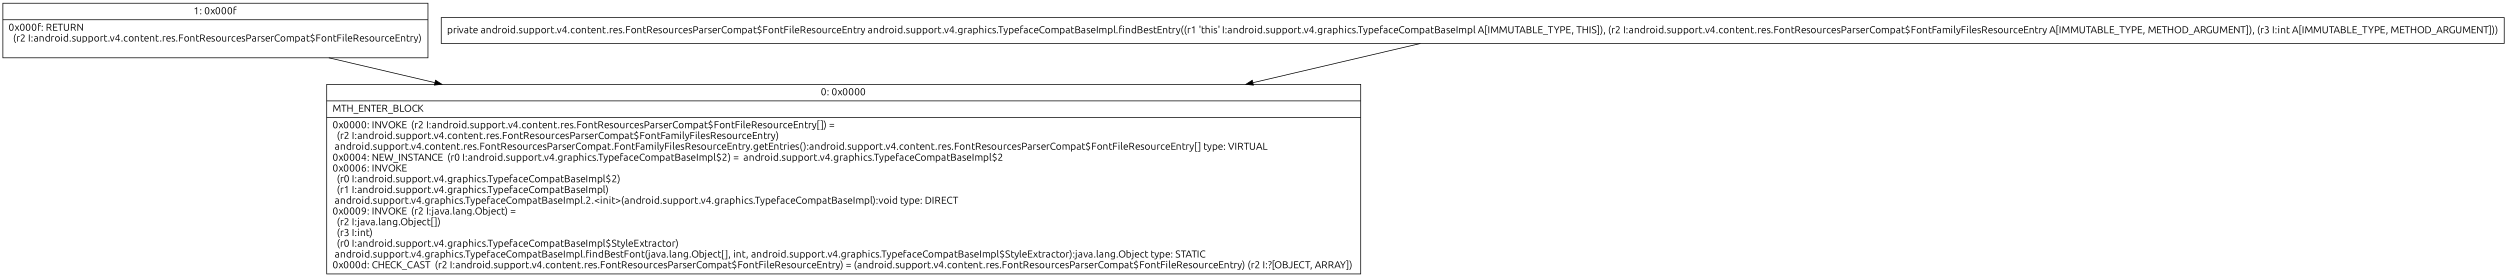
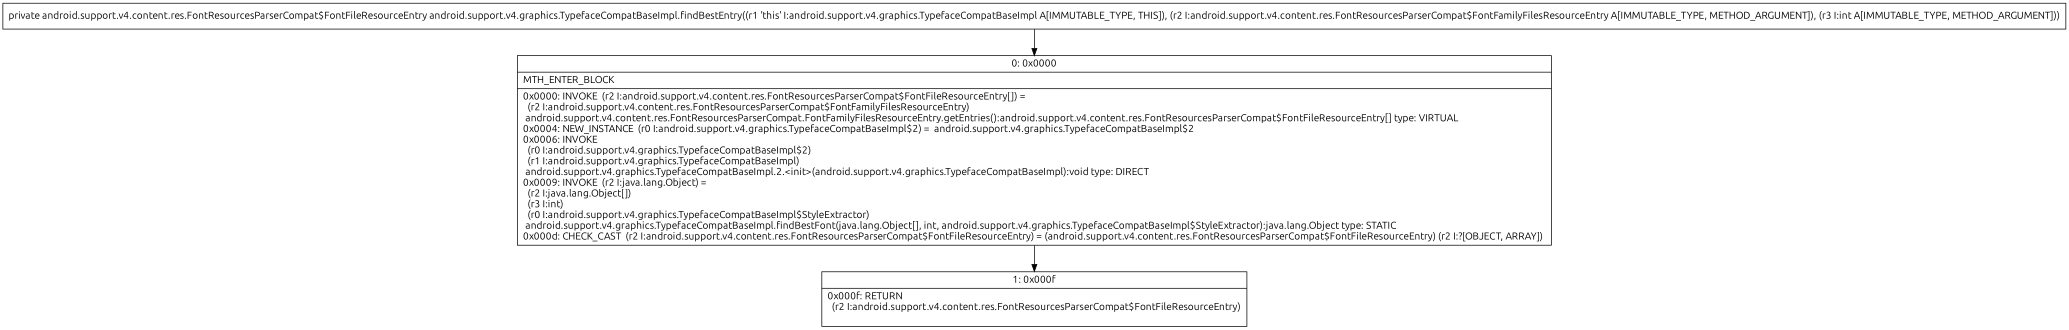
  digraph {
    fontname=Ubuntu
    node [shape=record fontname=Ubuntu]
    edge [fontname=Ubuntu]
    n1 [label="{0\:\ 0x0000|MTH_ENTER_BLOCK\l|0x0000: INVOKE  (r2 I:android.support.v4.content.res.FontResourcesParserCompat$FontFileResourceEntry[]) = \l  (r2 I:android.support.v4.content.res.FontResourcesParserCompat$FontFamilyFilesResourceEntry)\l android.support.v4.content.res.FontResourcesParserCompat.FontFamilyFilesResourceEntry.getEntries():android.support.v4.content.res.FontResourcesParserCompat$FontFileResourceEntry[] type: VIRTUAL \l0x0004: NEW_INSTANCE  (r0 I:android.support.v4.graphics.TypefaceCompatBaseImpl$2) =  android.support.v4.graphics.TypefaceCompatBaseImpl$2 \l0x0006: INVOKE  \l  (r0 I:android.support.v4.graphics.TypefaceCompatBaseImpl$2)\l  (r1 I:android.support.v4.graphics.TypefaceCompatBaseImpl)\l android.support.v4.graphics.TypefaceCompatBaseImpl.2.\<init\>(android.support.v4.graphics.TypefaceCompatBaseImpl):void type: DIRECT \l0x0009: INVOKE  (r2 I:java.lang.Object) = \l  (r2 I:java.lang.Object[])\l  (r3 I:int)\l  (r0 I:android.support.v4.graphics.TypefaceCompatBaseImpl$StyleExtractor)\l android.support.v4.graphics.TypefaceCompatBaseImpl.findBestFont(java.lang.Object[], int, android.support.v4.graphics.TypefaceCompatBaseImpl$StyleExtractor):java.lang.Object type: STATIC \l0x000d: CHECK_CAST  (r2 I:android.support.v4.content.res.FontResourcesParserCompat$FontFileResourceEntry) = (android.support.v4.content.res.FontResourcesParserCompat$FontFileResourceEntry) (r2 I:?[OBJECT, ARRAY]) \l}"]
    n2 [label="{1\:\ 0x000f|0x000f: RETURN  \l  (r2 I:android.support.v4.content.res.FontResourcesParserCompat$FontFileResourceEntry)\l \l}"]
    n3 [label="{private android.support.v4.content.res.FontResourcesParserCompat$FontFileResourceEntry android.support.v4.graphics.TypefaceCompatBaseImpl.findBestEntry((r1 'this' I:android.support.v4.graphics.TypefaceCompatBaseImpl A[IMMUTABLE_TYPE, THIS]), (r2 I:android.support.v4.content.res.FontResourcesParserCompat$FontFamilyFilesResourceEntry A[IMMUTABLE_TYPE, METHOD_ARGUMENT]), (r3 I:int A[IMMUTABLE_TYPE, METHOD_ARGUMENT])) }"]
-   n2 -> n1
+   n1 -> n2
    n3 -> n1
  }
